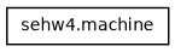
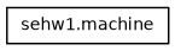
  digraph {
    rankdir=TB
-   n1 [color=black fillcolor=white fontname=Helvetica fontsize=10 height=0.2 label="sehw4.machine" shape=record style=filled width=0.4]
+   n1 [color=black fillcolor=white fontname=Helvetica fontsize=10 height=0.2 label="sehw1.machine" shape=record style=filled width=0.4]
  }
